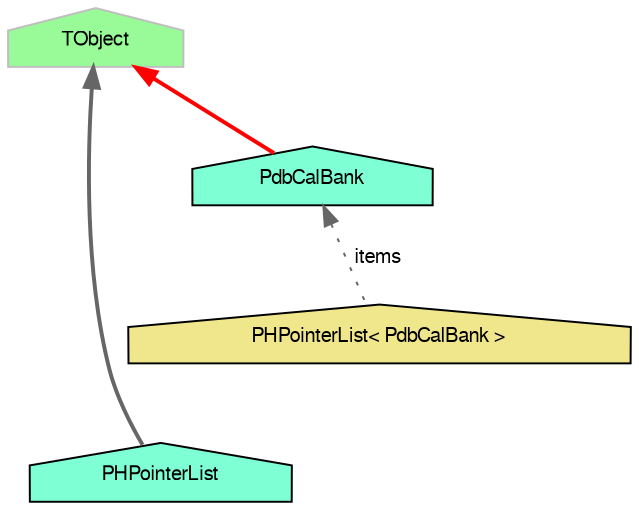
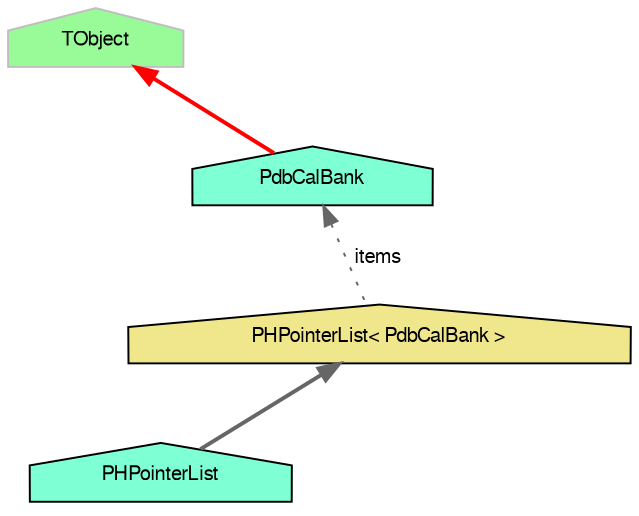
  digraph {
    node [color=black fillcolor=aquamarine fontname=FreeSans fontsize=10 shape=house style=filled]
    edge [color=gray40 dir=back fontname=FreeSans fontsize=10 labelfontname=FreeSans labelfontsize=10 style=bold]
    n1 [fontcolor=black height=0.2 label=PHPointerList width=0.4]
    n2 [fillcolor=khaki height=0.2 label="PHPointerList\< PdbCalBank \>" width=0.4]
    n3 [height=0.2 label=PdbCalBank width=0.4]
    n4 [color=grey75 fillcolor=palegreen height=0.2 label=TObject width=0.4]
-   n4 -> n1
+   n2 -> n1
    n3 -> n2 [label=" items" style=dotted]
    n4 -> n3 [color=red]
  }
